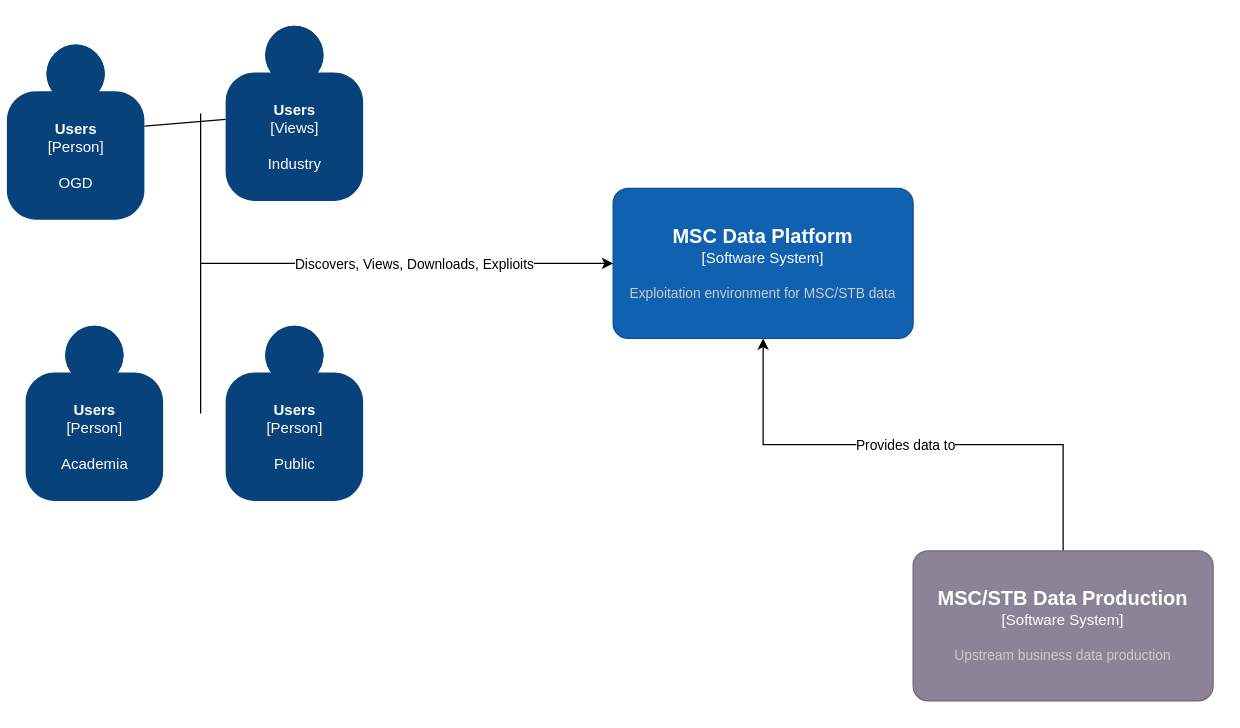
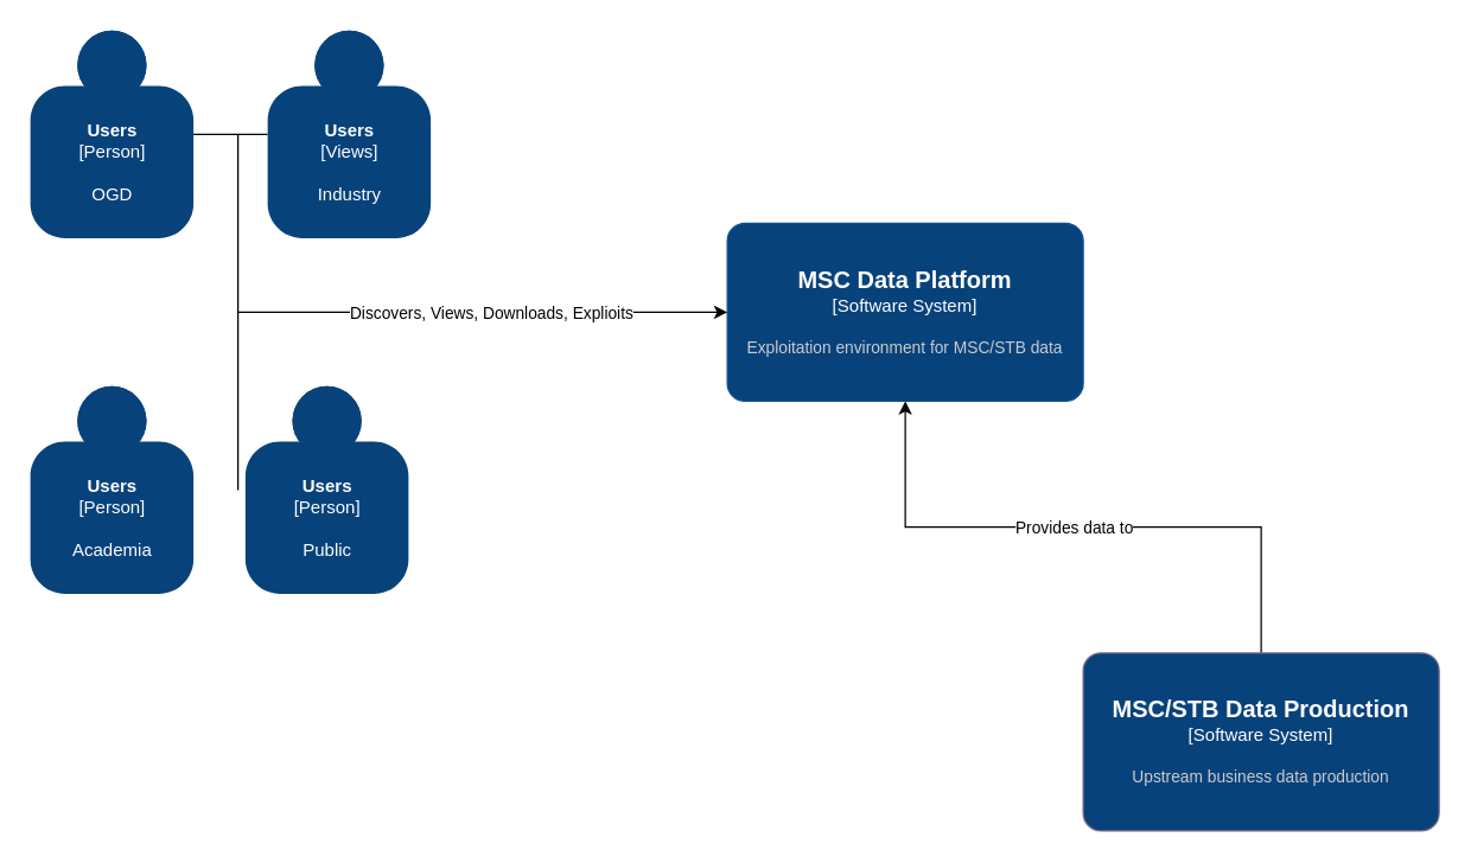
  <mxCell id="0" />
  <mxCell id="1" parent="0" />
- <mxCell id="2" value="&lt;font style=&quot;font-size: 16px&quot;&gt;&lt;b&gt;MSC Data Platform&lt;/b&gt;&lt;/font&gt;&lt;div&gt;[Software System]&lt;/div&gt;&lt;br&gt;&lt;div&gt;&lt;font style=&quot;font-size: 11px&quot;&gt;&lt;font color=&quot;#cccccc&quot;&gt;Exploitation environment for MSC/STB data&lt;/font&gt;&lt;/div&gt;" style="rounded=1;whiteSpace=wrap;html=1;labelBackgroundColor=none;fillColor=#1061B0;fontColor=#ffffff;align=center;arcSize=10;strokeColor=#0D5091;metaEdit=1;resizable=0;points=[[0.25,0,0],[0.5,0,0],[0.75,0,0],[1,0.25,0],[1,0.5,0],[1,0.75,0],[0.75,1,0],[0.5,1,0],[0.25,1,0],[0,0.75,0],[0,0.5,0],[0,0.25,0]];" vertex="1" parent="1"><mxGeometry x="490" y="150" width="240" height="120" as="geometry" /></mxCell>
+ <mxCell id="2" value="&lt;font style=&quot;font-size: 16px&quot;&gt;&lt;b&gt;MSC Data Platform&lt;/b&gt;&lt;/font&gt;&lt;div&gt;[Software System]&lt;/div&gt;&lt;br&gt;&lt;div&gt;&lt;font style=&quot;font-size: 11px&quot;&gt;&lt;font color=&quot;#cccccc&quot;&gt;Exploitation environment for MSC/STB data&lt;/font&gt;&lt;/div&gt;" style="rounded=1;whiteSpace=wrap;html=1;labelBackgroundColor=none;fillColor=#08427b;fontColor=#ffffff;align=center;arcSize=10;strokeColor=#0D5091;metaEdit=1;resizable=0;points=[[0.25,0,0],[0.5,0,0],[0.75,0,0],[1,0.25,0],[1,0.5,0],[1,0.75,0],[0.75,1,0],[0.5,1,0],[0.25,1,0],[0,0.75,0],[0,0.5,0],[0,0.25,0]];" vertex="1" parent="1"><mxGeometry x="490" y="150" width="240" height="120" as="geometry" /></mxCell>
  <mxCell id="3" style="edgeStyle=orthogonalEdgeStyle;rounded=0;orthogonalLoop=1;jettySize=auto;html=1;entryX=0.5;entryY=1;entryDx=0;entryDy=0;entryPerimeter=0;" edge="1" parent="1" source="5" target="2"><mxGeometry relative="1" as="geometry" /></mxCell>
  <mxCell id="4" value="Provides data to" style="edgeLabel;html=1;align=center;verticalAlign=middle;resizable=0;points=[];" vertex="1" connectable="0" parent="3"><mxGeometry x="0.032" relative="1" as="geometry"><mxPoint as="offset" /></mxGeometry></mxCell>
- <mxCell id="5" value="&lt;font style=&quot;font-size: 16px&quot;&gt;&lt;b&gt;MSC/STB Data Production&lt;/b&gt;&lt;/font&gt;&lt;div&gt;[Software System]&lt;/div&gt;&lt;br&gt;&lt;div&gt;&lt;font style=&quot;font-size: 11px&quot;&gt;&lt;font color=&quot;#cccccc&quot;&gt;Upstream business data production&lt;/font&gt;&lt;/div&gt;" style="rounded=1;whiteSpace=wrap;html=1;labelBackgroundColor=none;fillColor=#8C8496;fontColor=#ffffff;align=center;arcSize=10;strokeColor=#736782;metaEdit=1;resizable=0;points=[[0.25,0,0],[0.5,0,0],[0.75,0,0],[1,0.25,0],[1,0.5,0],[1,0.75,0],[0.75,1,0],[0.5,1,0],[0.25,1,0],[0,0.75,0],[0,0.5,0],[0,0.25,0]];" vertex="1" parent="1"><mxGeometry x="730" y="440" width="240" height="120" as="geometry" /></mxCell>
+ <mxCell id="5" value="&lt;font style=&quot;font-size: 16px&quot;&gt;&lt;b&gt;MSC/STB Data Production&lt;/b&gt;&lt;/font&gt;&lt;div&gt;[Software System]&lt;/div&gt;&lt;br&gt;&lt;div&gt;&lt;font style=&quot;font-size: 11px&quot;&gt;&lt;font color=&quot;#cccccc&quot;&gt;Upstream business data production&lt;/font&gt;&lt;/div&gt;" style="rounded=1;whiteSpace=wrap;html=1;labelBackgroundColor=none;fillColor=#08427b;fontColor=#ffffff;align=center;arcSize=10;strokeColor=#736782;metaEdit=1;resizable=0;points=[[0.25,0,0],[0.5,0,0],[0.75,0,0],[1,0.25,0],[1,0.5,0],[1,0.75,0],[0.75,1,0],[0.5,1,0],[0.25,1,0],[0,0.75,0],[0,0.5,0],[0,0.25,0]];" vertex="1" parent="1"><mxGeometry x="730" y="440" width="240" height="120" as="geometry" /></mxCell>
  <mxCell id="6" style="rounded=0;orthogonalLoop=1;jettySize=auto;html=1;endArrow=none;endFill=0;" edge="1" parent="1" source="10" target="7"><mxGeometry relative="1" as="geometry" /></mxCell>
- <mxCell id="7" value="&lt;b&gt;Users&lt;/b&gt;&lt;div&gt;[Person]&lt;/div&gt;&lt;br&gt;&lt;div&gt;OGD&lt;/div&gt;" style="html=1;dashed=0;whitespace=wrap;fillColor=#08427b;strokeColor=none;fontColor=#ffffff;shape=mxgraph.c4.person;align=center;metaEdit=1;points=[[0.5,0,0],[1,0.5,0],[1,0.75,0],[0.75,1,0],[0.5,1,0],[0.25,1,0],[0,0.75,0],[0,0.5,0]];metaData={&quot;c4Type&quot;:{&quot;editable&quot;:false}};" vertex="1" parent="1"><mxGeometry x="5" y="35" width="110.0" height="140" as="geometry" /></mxCell>
+ <mxCell id="7" value="&lt;b&gt;Users&lt;/b&gt;&lt;div&gt;[Person]&lt;/div&gt;&lt;br&gt;&lt;div&gt;OGD&lt;/div&gt;" style="html=1;dashed=0;whitespace=wrap;fillColor=#08427b;strokeColor=none;fontColor=#ffffff;shape=mxgraph.c4.person;align=center;metaEdit=1;points=[[0.5,0,0],[1,0.5,0],[1,0.75,0],[0.75,1,0],[0.5,1,0],[0.25,1,0],[0,0.75,0],[0,0.5,0]];metaData={&quot;c4Type&quot;:{&quot;editable&quot;:false}};" vertex="1" parent="1"><mxGeometry x="20" y="20" width="110.0" height="140" as="geometry" /></mxCell>
  <mxCell id="8" value="&lt;b&gt;Users&lt;/b&gt;&lt;div&gt;[Person]&lt;/div&gt;&lt;br&gt;&lt;div&gt;Academia&lt;/div&gt;" style="html=1;dashed=0;whitespace=wrap;fillColor=#08427b;strokeColor=none;fontColor=#ffffff;shape=mxgraph.c4.person;align=center;metaEdit=1;points=[[0.5,0,0],[1,0.5,0],[1,0.75,0],[0.75,1,0],[0.5,1,0],[0.25,1,0],[0,0.75,0],[0,0.5,0]];metaData={&quot;c4Type&quot;:{&quot;editable&quot;:false}};" vertex="1" parent="1"><mxGeometry x="20" y="260" width="110.0" height="140" as="geometry" /></mxCell>
- <mxCell id="9" value="&lt;b&gt;Users&lt;/b&gt;&lt;div&gt;[Person]&lt;/div&gt;&lt;br&gt;&lt;div&gt;Public&lt;/div&gt;" style="html=1;dashed=0;whitespace=wrap;fillColor=#08427b;strokeColor=none;fontColor=#ffffff;shape=mxgraph.c4.person;align=center;metaEdit=1;points=[[0.5,0,0],[1,0.5,0],[1,0.75,0],[0.75,1,0],[0.5,1,0],[0.25,1,0],[0,0.75,0],[0,0.5,0]];metaData={&quot;c4Type&quot;:{&quot;editable&quot;:false}};" vertex="1" parent="1"><mxGeometry x="180" y="260" width="110.0" height="140" as="geometry" /></mxCell>
+ <mxCell id="9" value="&lt;b&gt;Users&lt;/b&gt;&lt;div&gt;[Person]&lt;/div&gt;&lt;br&gt;&lt;div&gt;Public&lt;/div&gt;" style="html=1;dashed=0;whitespace=wrap;fillColor=#08427b;strokeColor=none;fontColor=#ffffff;shape=mxgraph.c4.person;align=center;metaEdit=1;points=[[0.5,0,0],[1,0.5,0],[1,0.75,0],[0.75,1,0],[0.5,1,0],[0.25,1,0],[0,0.75,0],[0,0.5,0]];metaData={&quot;c4Type&quot;:{&quot;editable&quot;:false}};" vertex="1" parent="1"><mxGeometry x="165" y="260" width="110.0" height="140" as="geometry" /></mxCell>
  <mxCell id="10" value="&lt;b&gt;Users&lt;/b&gt;&lt;div&gt;[Views]&lt;/div&gt;&lt;br&gt;&lt;div&gt;Industry&lt;/div&gt;" style="html=1;dashed=0;whitespace=wrap;fillColor=#08427b;strokeColor=none;fontColor=#ffffff;shape=mxgraph.c4.person;align=center;metaEdit=1;points=[[0.5,0,0],[1,0.5,0],[1,0.75,0],[0.75,1,0],[0.5,1,0],[0.25,1,0],[0,0.75,0],[0,0.5,0]];metaData={&quot;c4Type&quot;:{&quot;editable&quot;:false}};" vertex="1" parent="1"><mxGeometry x="180" y="20" width="110.0" height="140" as="geometry" /></mxCell>
  <mxCell id="11" style="rounded=0;orthogonalLoop=1;jettySize=auto;html=1;endArrow=none;endFill=0;" edge="1" parent="1"><mxGeometry relative="1" as="geometry"><mxPoint x="160" y="330" as="sourcePoint" /><mxPoint x="160" y="90" as="targetPoint" /></mxGeometry></mxCell>
  <mxCell id="12" style="rounded=0;orthogonalLoop=1;jettySize=auto;html=1;endArrow=classic;endFill=1;exitX=0;exitY=0.5;exitDx=0;exitDy=0;exitPerimeter=0;entryX=0;entryY=0.5;entryDx=0;entryDy=0;entryPerimeter=0;" edge="1" parent="1" target="2"><mxGeometry relative="1" as="geometry"><mxPoint x="160" y="210" as="sourcePoint" /><mxPoint x="200" y="130" as="targetPoint" /></mxGeometry></mxCell>
  <mxCell id="13" value="Discovers, Views, Downloads, Explioits" style="edgeLabel;html=1;align=center;verticalAlign=middle;resizable=0;points=[];" vertex="1" connectable="0" parent="12"><mxGeometry x="0.202" y="2" relative="1" as="geometry"><mxPoint x="-28" y="2" as="offset" /></mxGeometry></mxCell>
